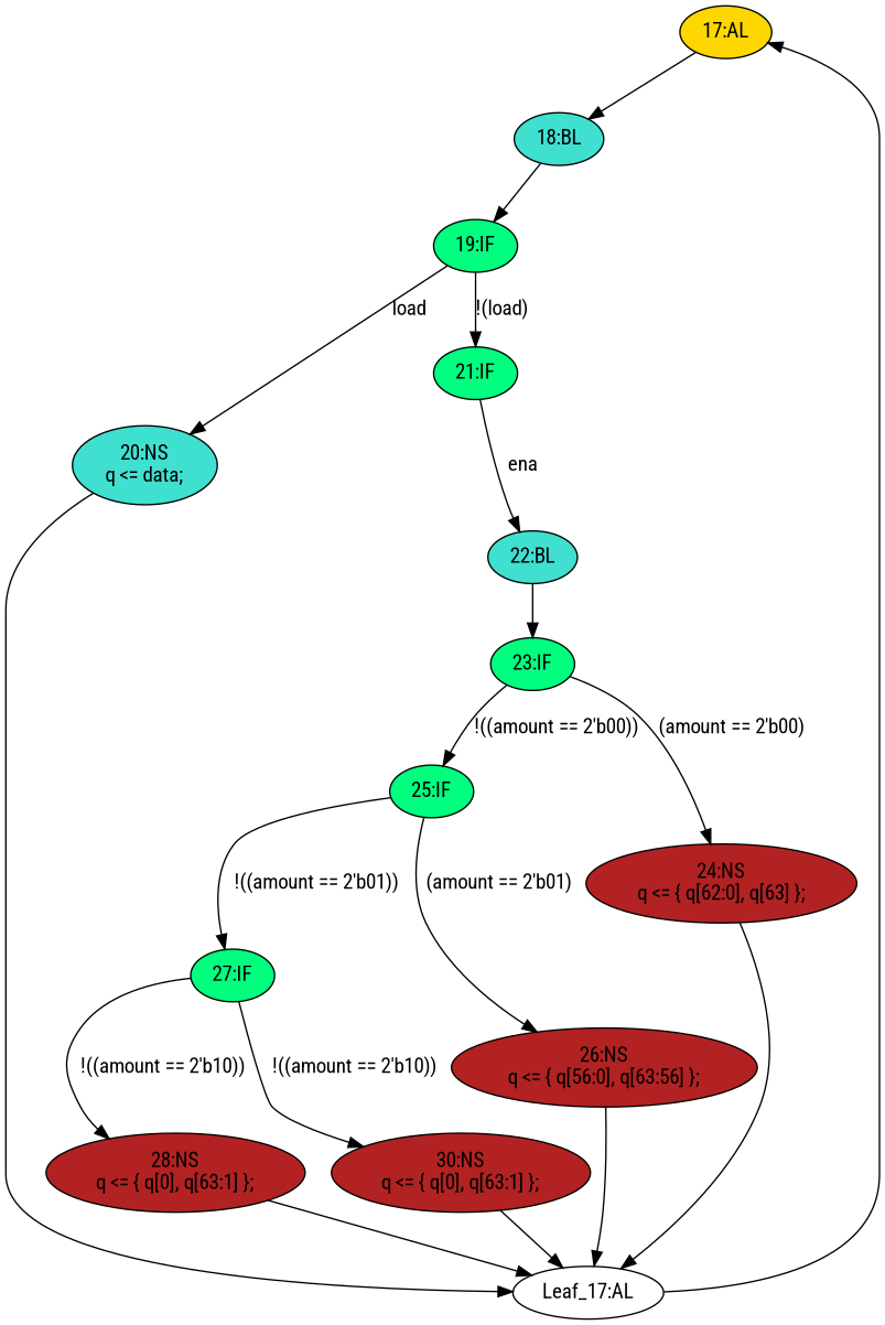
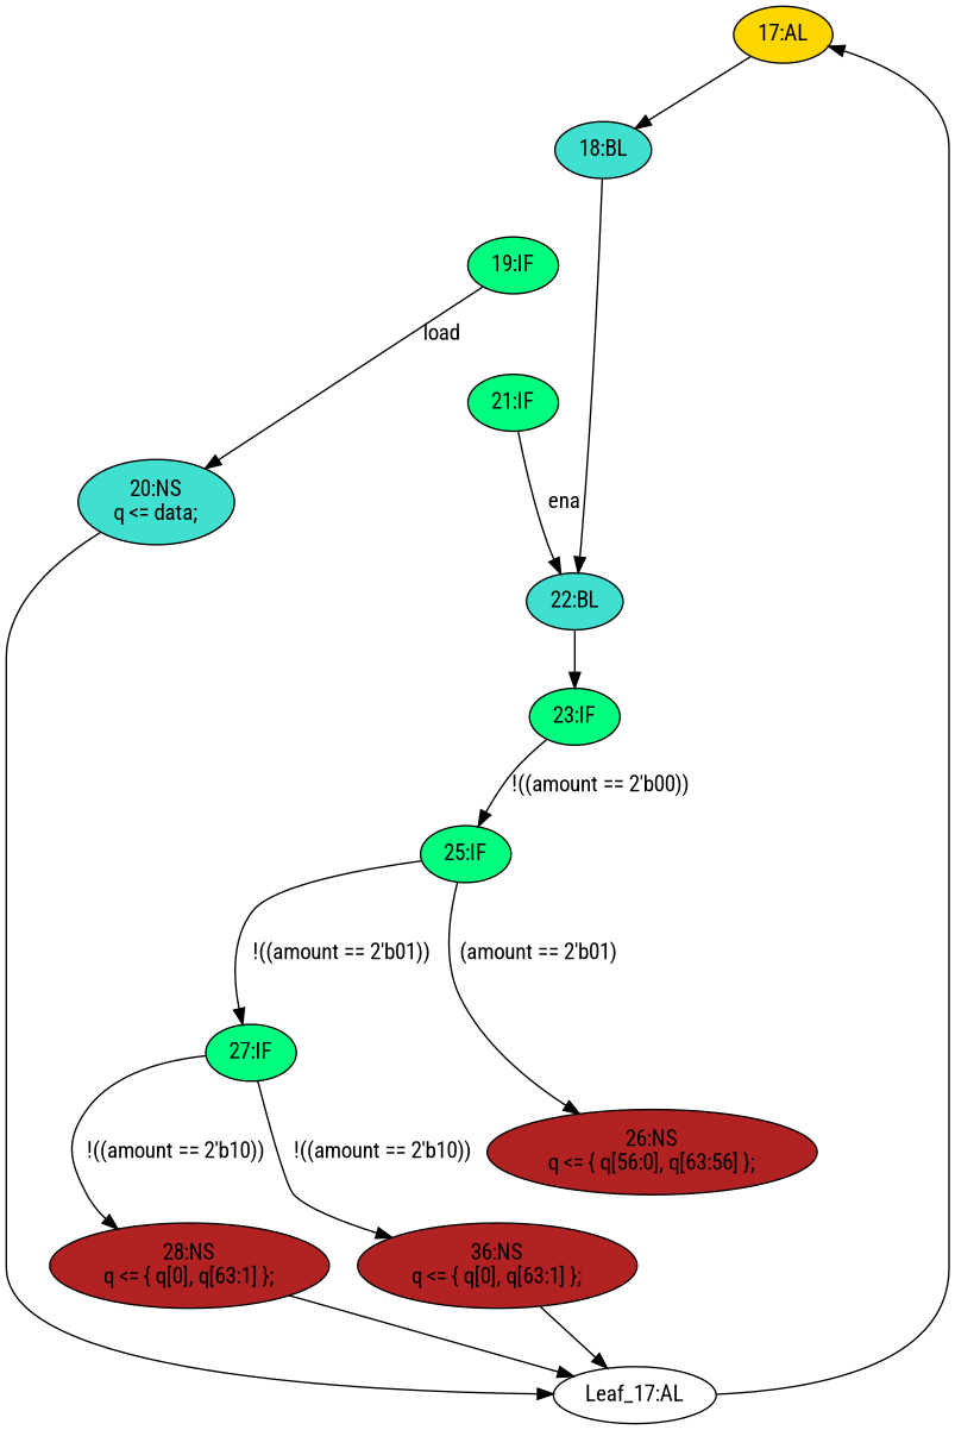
  strict digraph {
    fontname="Roboto Condensed"
    node [fillcolor=springgreen fontname="Roboto Condensed" statements="[]" style=filled typ=IfStatement]
    edge [cond="[]" fontname="Roboto Condensed" lineno=None]
    n1 [ast="<pyverilog.vparser.ast.Always object at 0x7efd272771d0>" clk_sens=True fillcolor=gold label="17:AL" sens="['clk']" typ=Always use_var="['load', 'ena', 'amount', 'data', 'q']"]
    n2 [ast="<pyverilog.vparser.ast.Block object at 0x7efd272f50d0>" fillcolor=turquoise label="18:BL" typ=Block]
    n3 [ast="<pyverilog.vparser.ast.IfStatement object at 0x7efd27263e10>" label="19:IF"]
    n4 [ast="<pyverilog.vparser.ast.NonblockingSubstitution object at 0x7efd27263610>" fillcolor=turquoise label="20:NS\nq <= data;" statements="[<pyverilog.vparser.ast.NonblockingSubstitution object at 0x7efd27263610>]" typ=NonblockingSubstitution]
    n5 [ast="<pyverilog.vparser.ast.IfStatement object at 0x7efd26fce550>" label="21:IF"]
    n6 [ast="<pyverilog.vparser.ast.IfStatement object at 0x7efd26ed8dd0>" label="27:IF"]
    n7 [ast="<pyverilog.vparser.ast.NonblockingSubstitution object at 0x7efd26ed8810>" fillcolor=firebrick label="28:NS\nq <= { q[0], q[63:1] };" statements="[<pyverilog.vparser.ast.NonblockingSubstitution object at 0x7efd26ed8810>]" typ=NonblockingSubstitution]
-   n8 [ast="<pyverilog.vparser.ast.NonblockingSubstitution object at 0x7efd26ed8910>" fillcolor=firebrick label="30:NS\nq <= { q[0], q[63:1] };" statements="[<pyverilog.vparser.ast.NonblockingSubstitution object at 0x7efd26ed8910>]" typ=NonblockingSubstitution]
+   n8 [ast="<pyverilog.vparser.ast.NonblockingSubstitution object at 0x7efd26ed8910>" fillcolor=firebrick label="36:NS\nq <= { q[0], q[63:1] };" statements="[<pyverilog.vparser.ast.NonblockingSubstitution object at 0x7efd26ed8910>]" typ=NonblockingSubstitution]
    n9 [def_var="['q']" label="Leaf_17:AL" fillcolor="" statements="" style="" typ=""]
    n10 [ast="<pyverilog.vparser.ast.Block object at 0x7efd26fcecd0>" fillcolor=turquoise label="22:BL" typ=Block]
    n11 [ast="<pyverilog.vparser.ast.IfStatement object at 0x7efd27266850>" label="23:IF"]
    n12 [ast="<pyverilog.vparser.ast.IfStatement object at 0x7efd272e0f90>" label="25:IF"]
    n13 [ast="<pyverilog.vparser.ast.NonblockingSubstitution object at 0x7efd272e0650>" fillcolor=firebrick label="26:NS\nq <= { q[56:0], q[63:56] };" statements="[<pyverilog.vparser.ast.NonblockingSubstitution object at 0x7efd272e0650>]" typ=NonblockingSubstitution]
-   n14 [ast="<pyverilog.vparser.ast.NonblockingSubstitution object at 0x7efd27266e90>" fillcolor=firebrick label="24:NS\nq <= { q[62:0], q[63] };" statements="[<pyverilog.vparser.ast.NonblockingSubstitution object at 0x7efd27266e90>]" typ=NonblockingSubstitution]
    n1 -> n2
-   n2 -> n3
+   n2 -> n10
    n3 -> n4 [cond="['load']" label=load lineno=19]
-   n3 -> n5 [cond="['load']" label="!(load)" lineno=19]
    n4 -> n9
    n5 -> n10 [cond="['ena']" label=ena lineno=21]
    n6 -> n7 [cond="['amount']" label="!((amount == 2'b10))" lineno=27]
    n6 -> n8 [cond="['amount']" label="!((amount == 2'b10))" lineno=27]
    n7 -> n9
    n8 -> n9
    n9 -> n1 [cond="" lineno=""]
    n10 -> n11
    n11 -> n12 [cond="['amount']" label="!((amount == 2'b00))" lineno=23]
-   n11 -> n14 [cond="['amount']" label="(amount == 2'b00)" lineno=23]
    n12 -> n6 [cond="['amount']" label="!((amount == 2'b01))" lineno=25]
    n12 -> n13 [cond="['amount']" label="(amount == 2'b01)" lineno=25]
-   n13 -> n9
-   n14 -> n9
  }
